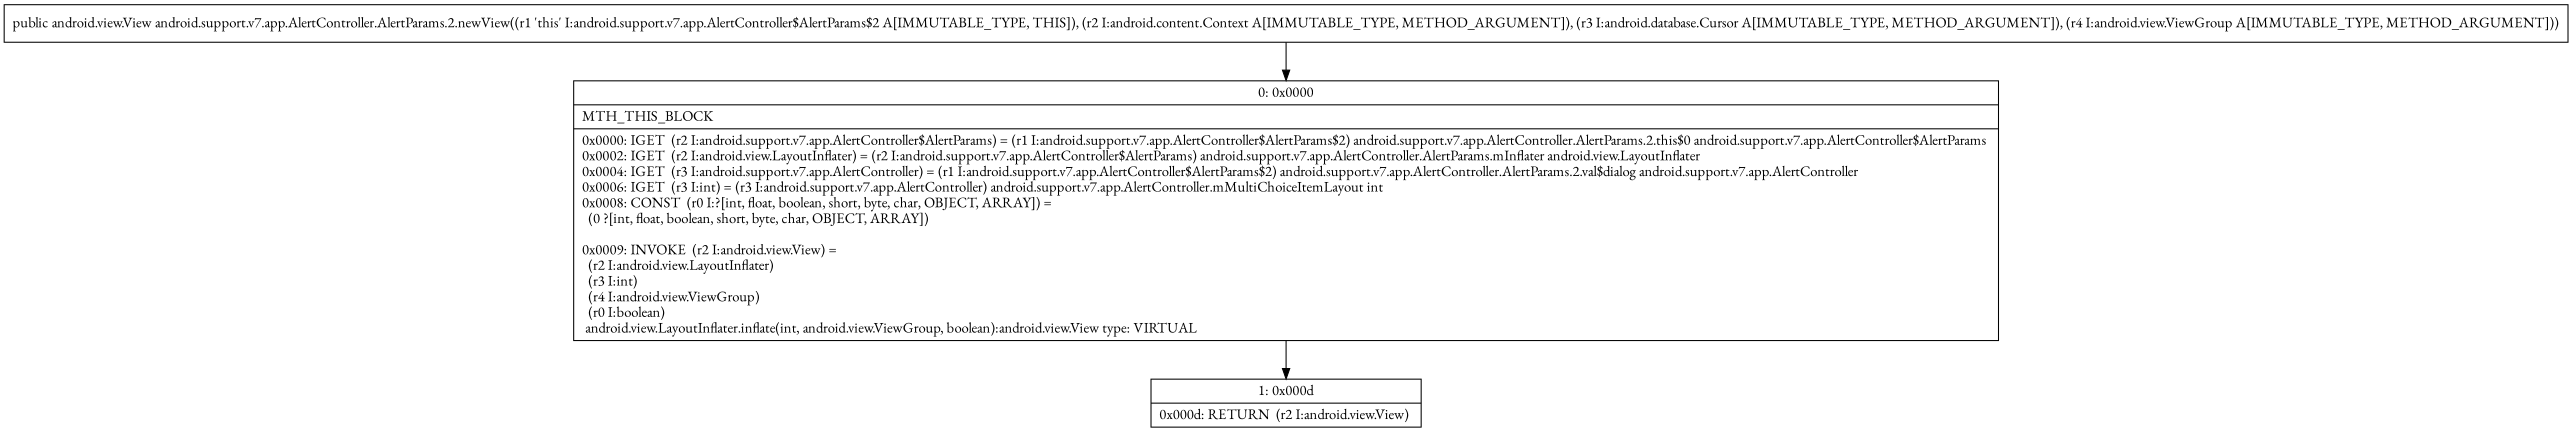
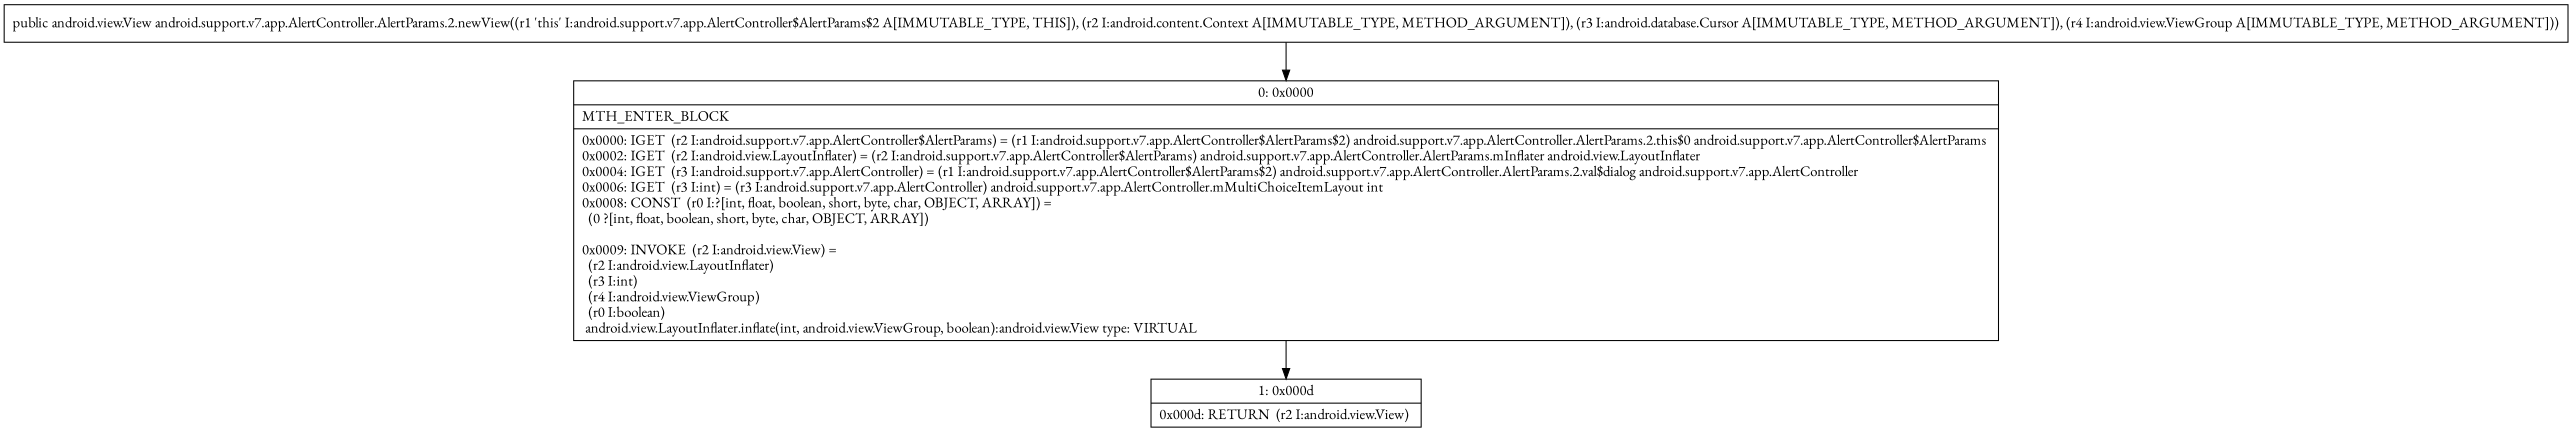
  digraph {
    fontname="EB Garamond"
    node [shape=record fontname="EB Garamond"]
    edge [fontname="EB Garamond"]
-   n1 [label="{0\:\ 0x0000|MTH_THIS_BLOCK\l|0x0000: IGET  (r2 I:android.support.v7.app.AlertController$AlertParams) = (r1 I:android.support.v7.app.AlertController$AlertParams$2) android.support.v7.app.AlertController.AlertParams.2.this$0 android.support.v7.app.AlertController$AlertParams \l0x0002: IGET  (r2 I:android.view.LayoutInflater) = (r2 I:android.support.v7.app.AlertController$AlertParams) android.support.v7.app.AlertController.AlertParams.mInflater android.view.LayoutInflater \l0x0004: IGET  (r3 I:android.support.v7.app.AlertController) = (r1 I:android.support.v7.app.AlertController$AlertParams$2) android.support.v7.app.AlertController.AlertParams.2.val$dialog android.support.v7.app.AlertController \l0x0006: IGET  (r3 I:int) = (r3 I:android.support.v7.app.AlertController) android.support.v7.app.AlertController.mMultiChoiceItemLayout int \l0x0008: CONST  (r0 I:?[int, float, boolean, short, byte, char, OBJECT, ARRAY]) = \l  (0 ?[int, float, boolean, short, byte, char, OBJECT, ARRAY])\l \l0x0009: INVOKE  (r2 I:android.view.View) = \l  (r2 I:android.view.LayoutInflater)\l  (r3 I:int)\l  (r4 I:android.view.ViewGroup)\l  (r0 I:boolean)\l android.view.LayoutInflater.inflate(int, android.view.ViewGroup, boolean):android.view.View type: VIRTUAL \l}"]
+   n1 [label="{0\:\ 0x0000|MTH_ENTER_BLOCK\l|0x0000: IGET  (r2 I:android.support.v7.app.AlertController$AlertParams) = (r1 I:android.support.v7.app.AlertController$AlertParams$2) android.support.v7.app.AlertController.AlertParams.2.this$0 android.support.v7.app.AlertController$AlertParams \l0x0002: IGET  (r2 I:android.view.LayoutInflater) = (r2 I:android.support.v7.app.AlertController$AlertParams) android.support.v7.app.AlertController.AlertParams.mInflater android.view.LayoutInflater \l0x0004: IGET  (r3 I:android.support.v7.app.AlertController) = (r1 I:android.support.v7.app.AlertController$AlertParams$2) android.support.v7.app.AlertController.AlertParams.2.val$dialog android.support.v7.app.AlertController \l0x0006: IGET  (r3 I:int) = (r3 I:android.support.v7.app.AlertController) android.support.v7.app.AlertController.mMultiChoiceItemLayout int \l0x0008: CONST  (r0 I:?[int, float, boolean, short, byte, char, OBJECT, ARRAY]) = \l  (0 ?[int, float, boolean, short, byte, char, OBJECT, ARRAY])\l \l0x0009: INVOKE  (r2 I:android.view.View) = \l  (r2 I:android.view.LayoutInflater)\l  (r3 I:int)\l  (r4 I:android.view.ViewGroup)\l  (r0 I:boolean)\l android.view.LayoutInflater.inflate(int, android.view.ViewGroup, boolean):android.view.View type: VIRTUAL \l}"]
    n2 [label="{1\:\ 0x000d|0x000d: RETURN  (r2 I:android.view.View) \l}"]
    n3 [label="{public android.view.View android.support.v7.app.AlertController.AlertParams.2.newView((r1 'this' I:android.support.v7.app.AlertController$AlertParams$2 A[IMMUTABLE_TYPE, THIS]), (r2 I:android.content.Context A[IMMUTABLE_TYPE, METHOD_ARGUMENT]), (r3 I:android.database.Cursor A[IMMUTABLE_TYPE, METHOD_ARGUMENT]), (r4 I:android.view.ViewGroup A[IMMUTABLE_TYPE, METHOD_ARGUMENT])) }"]
    n1 -> n2
    n3 -> n1
  }
